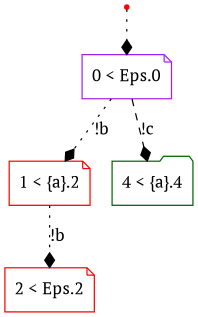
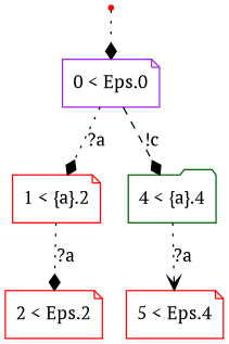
  digraph {
    fontname="PT Serif"
    node [color=red fontname="PT Serif" shape=note]
    edge [arrowhead=diamond fontname="PT Serif" style=dotted]
    ENTRY [shape=point]
    n2 [color=purple label="0 < Eps.0\n"]
    n3 [label="1 < {a}.2\n"]
    n4 [color=darkgreen label="4 < {a}.4\n" shape=folder]
    n5 [label="2 < Eps.2\n"]
+   n6 [label="5 < Eps.4\n"]
    ENTRY -> n2
-   n2 -> n3 [label="!b"]
+   n2 -> n3 [label="?a"]
    n2 -> n4 [label="!c" style=dashed]
-   n3 -> n5 [label="!b"]
+   n3 -> n5 [label="?a"]
+   n4 -> n6 [arrowhead=vee label="?a"]
  }
